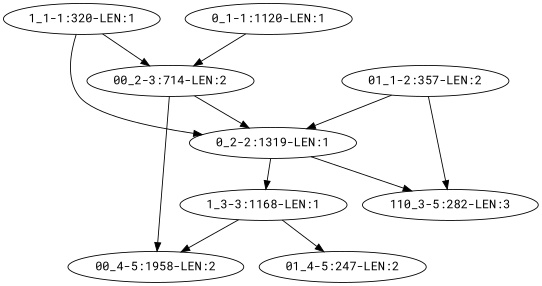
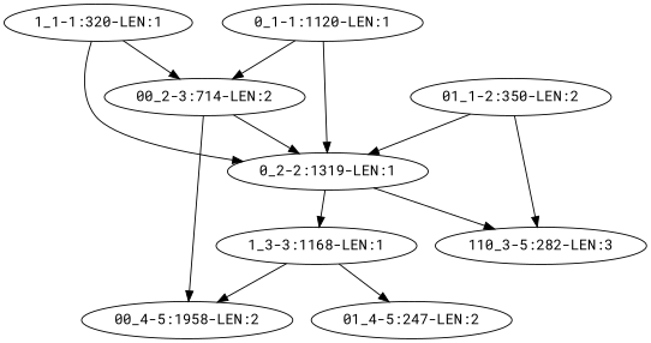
  digraph {
    fontname="Roboto Mono"
    node [fontname="Roboto Mono"]
    edge [fontname="Roboto Mono"]
    "0_2-2:1319-LEN:1"
    "110_3-5:282-LEN:3"
    "1_3-3:1168-LEN:1"
    "01_4-5:247-LEN:2"
    n5 [label="00_4-5:1958-LEN:2"]
    "1_1-1:320-LEN:1"
    "00_2-3:714-LEN:2"
    "0_1-1:1120-LEN:1"
-   "01_1-2:350-LEN:2" [label="01_1-2:357-LEN:2"]
+   "01_1-2:350-LEN:2"
    "0_2-2:1319-LEN:1" -> "110_3-5:282-LEN:3"
    "0_2-2:1319-LEN:1" -> "1_3-3:1168-LEN:1"
    "1_3-3:1168-LEN:1" -> "01_4-5:247-LEN:2"
    "1_3-3:1168-LEN:1" -> n5
    "1_1-1:320-LEN:1" -> "0_2-2:1319-LEN:1"
    "1_1-1:320-LEN:1" -> "00_2-3:714-LEN:2"
    "00_2-3:714-LEN:2" -> "0_2-2:1319-LEN:1"
    "00_2-3:714-LEN:2" -> n5
+   "0_1-1:1120-LEN:1" -> "0_2-2:1319-LEN:1"
    "0_1-1:1120-LEN:1" -> "00_2-3:714-LEN:2"
    "01_1-2:350-LEN:2" -> "0_2-2:1319-LEN:1"
    "01_1-2:350-LEN:2" -> "110_3-5:282-LEN:3"
  }
